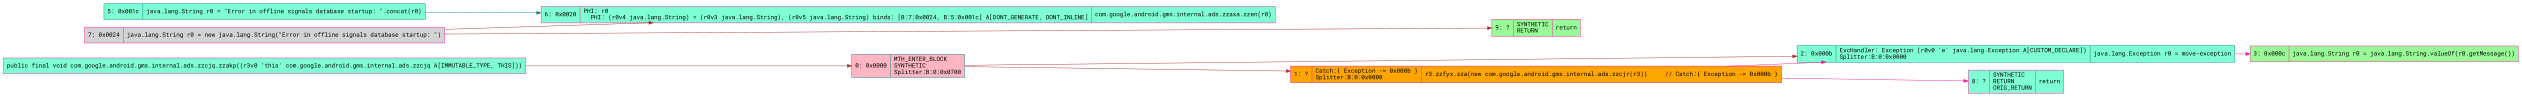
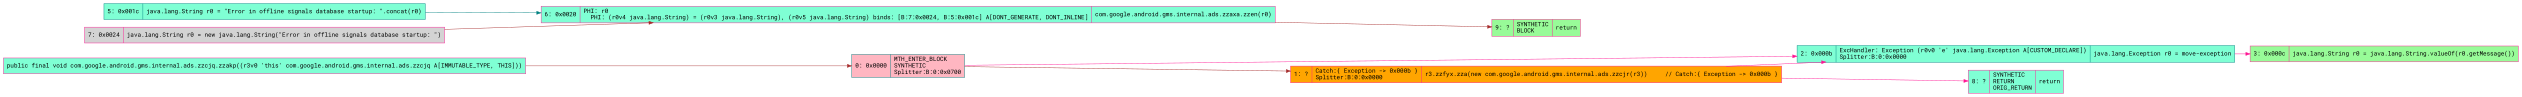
  digraph {
    fontname="Roboto Mono"
    rankdir=LR
    node [color=deeppink fillcolor=aquamarine fontname="Roboto Mono" shape=record style=filled]
    edge [color=brown fontname="Roboto Mono"]
    n1 [color=teal fillcolor=lightpink label="{0\:\ 0x0000|MTH_ENTER_BLOCK\lSYNTHETIC\lSplitter:B:0:0x0700\l}"]
    n2 [fillcolor=orange label="{1\:\ ?|Catch:\{ Exception \-\> 0x000b \}\lSplitter:B:0:0x0000\l|r3.zzfyx.zza(new com.google.android.gms.internal.ads.zzcjr(r3))     \/\/ Catch:\{ Exception \-\> 0x000b \}\l}"]
    n3 [color=teal label="{2\:\ 0x000b|ExcHandler: Exception (r0v0 'e' java.lang.Exception A[CUSTOM_DECLARE])\lSplitter:B:0:0x0000\l|java.lang.Exception r0 = move\-exception\l}"]
    n4 [label="{8\:\ ?|SYNTHETIC\lRETURN\lORIG_RETURN\l|return\l}"]
    n5 [fillcolor=palegreen label="{3\:\ 0x000c|java.lang.String r0 = java.lang.String.valueOf(r0.getMessage())\l}"]
    n6 [color=teal label="{5\:\ 0x001c|java.lang.String r0 = \"Error in offline signals database startup: \".concat(r0)\l}"]
    n7 [label="{6\:\ 0x0020|PHI: r0 \l  PHI: (r0v4 java.lang.String) = (r0v3 java.lang.String), (r0v5 java.lang.String) binds: [B:7:0x0024, B:5:0x001c] A[DONT_GENERATE, DONT_INLINE]\l|com.google.android.gms.internal.ads.zzaxa.zzen(r0)\l}"]
    n8 [fillcolor=lightgrey label="{7\:\ 0x0024|java.lang.String r0 = new java.lang.String(\"Error in offline signals database startup: \")\l}"]
-   n9 [fillcolor=palegreen label="{9\:\ ?|SYNTHETIC\lRETURN\l|return\l}"]
+   n9 [fillcolor=palegreen label="{9\:\ ?|SYNTHETIC\lBLOCK\l|return\l}"]
    n10 [label="{public final void com.google.android.gms.internal.ads.zzcjq.zzakp((r3v0 'this' com.google.android.gms.internal.ads.zzcjq A[IMMUTABLE_TYPE, THIS])) }"]
    n1 -> n2
-   n1 -> n3
+   n1 -> n3 [color=deeppink]
    n2 -> n3 [color=deeppink]
    n2 -> n4 [color=deeppink]
    n3 -> n5 [color=deeppink]
    n6 -> n7 [color=teal]
-   n8 -> n9
+   n7 -> n9
    n8 -> n7
    n10 -> n1
  }
